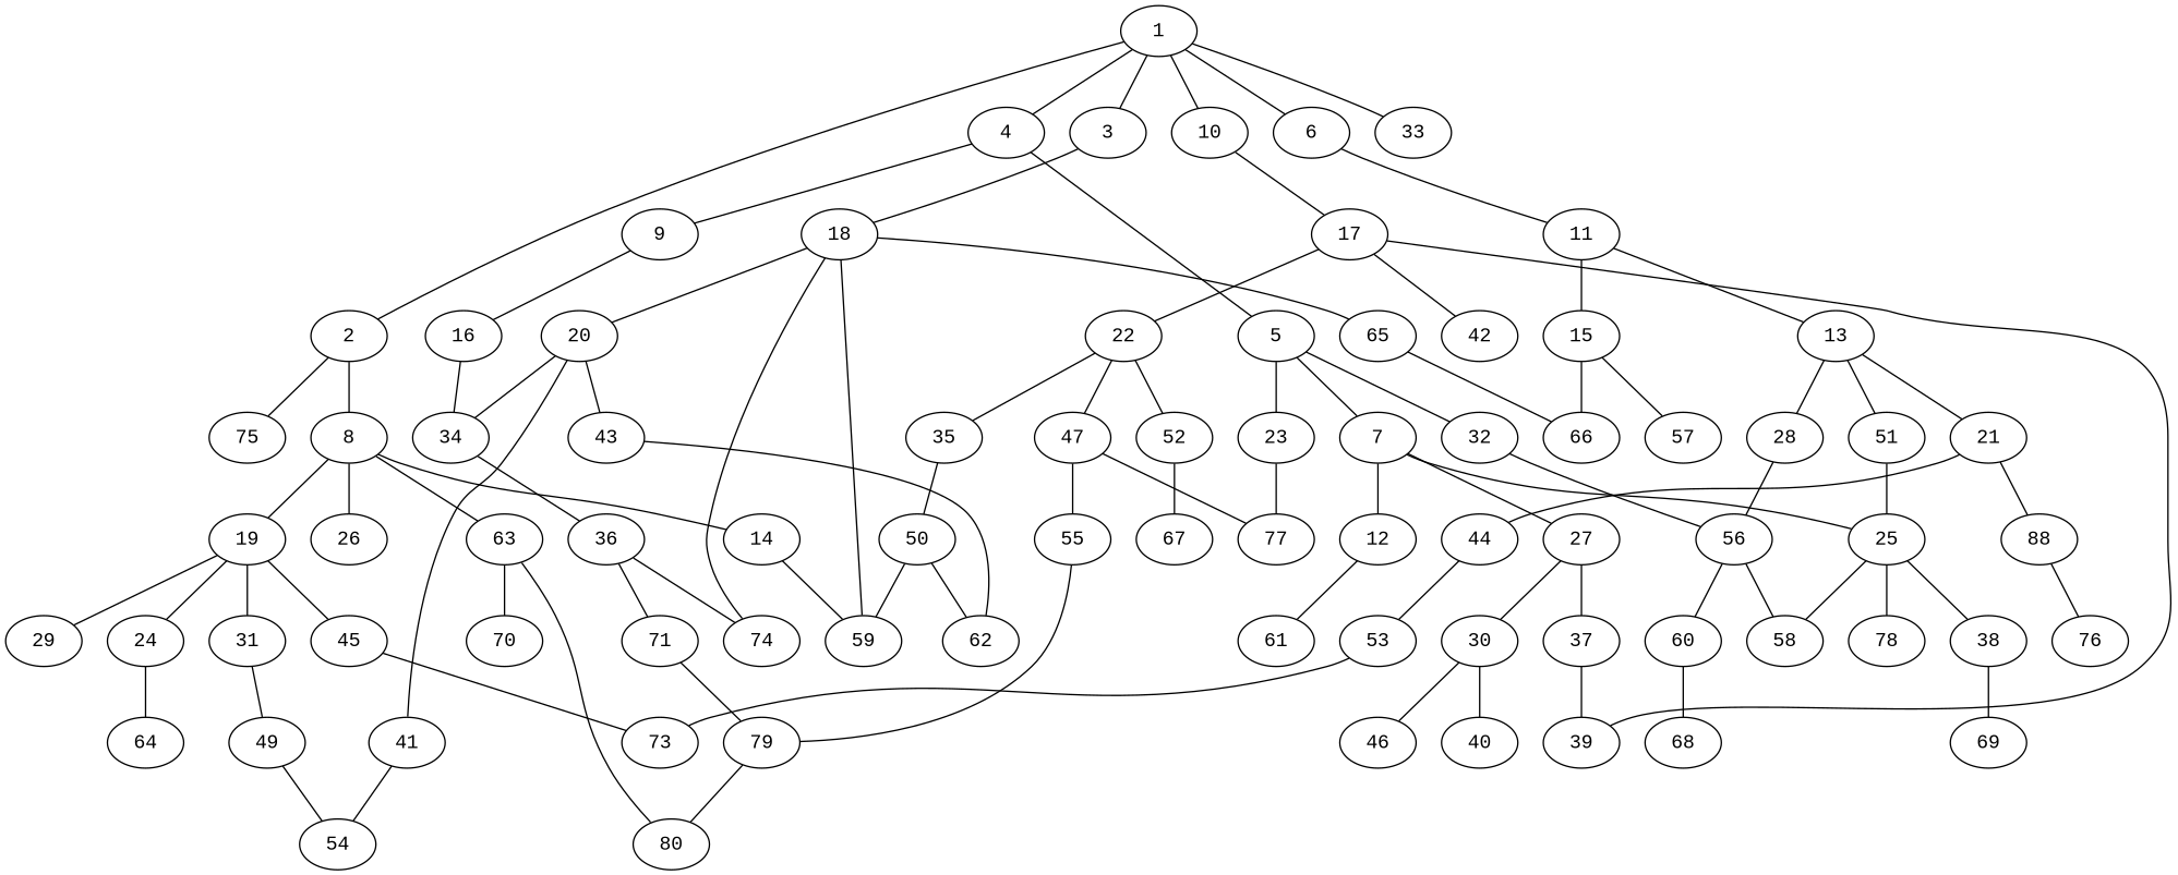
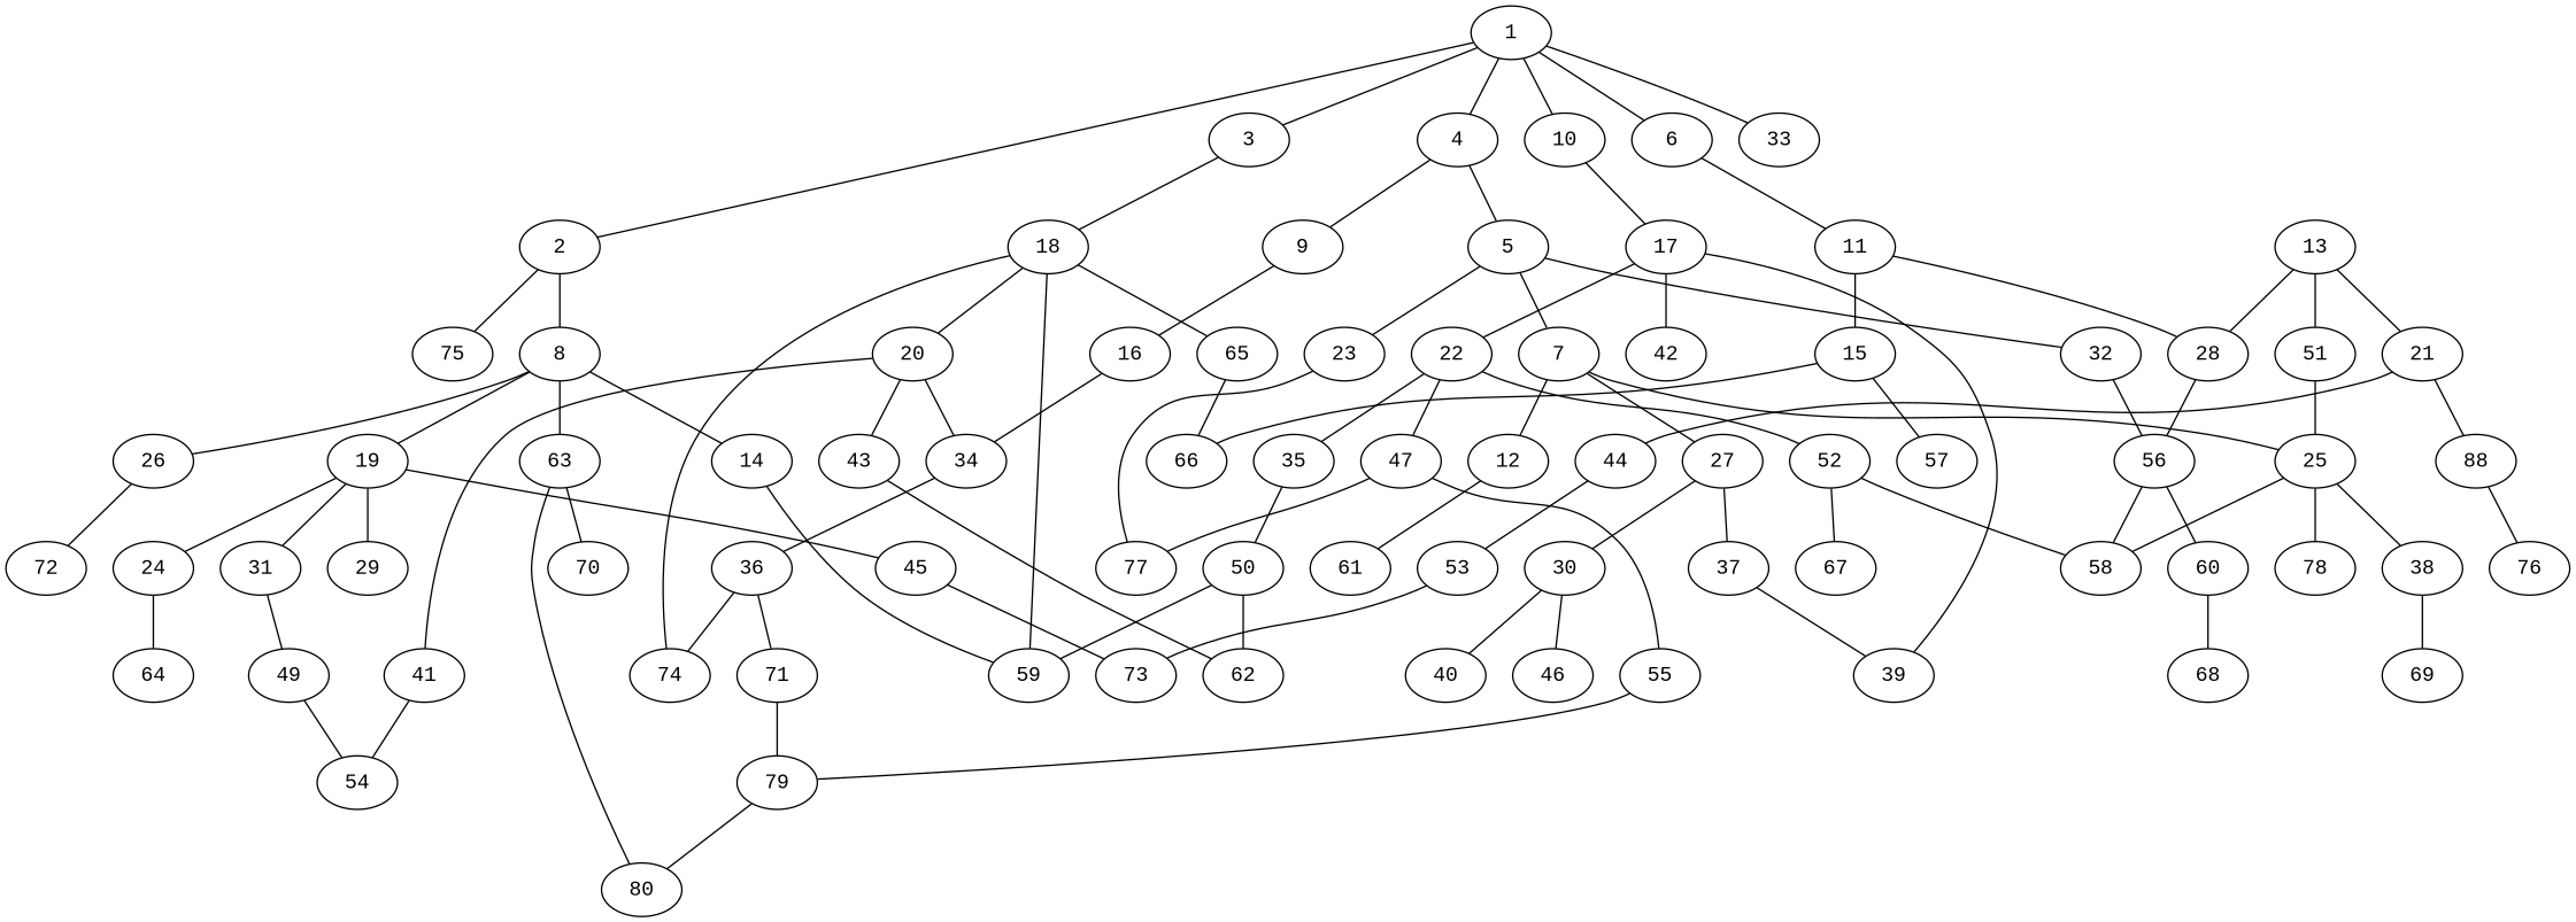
  graph {
    fontname="Liberation Mono"
    node [fontname="Liberation Mono"]
    edge [fontname="Liberation Mono"]
    1
    2
    3
    4
    6
    10
    33
    8
    75
    18
    5
    9
    11
    17
    14
    19
    26
    63
    59
    20
    65
    74
    7
    23
    32
    16
    13
    15
    22
    39
    42
    24
    29
    31
    45
+   72
    70
    80
    34
    41
    43
    66
    12
    25
    27
    77
    56
    61
    38
    58
    78
    30
    37
    60
    21
    28
    51
    57
    69
    40
    46
    64
    49
    73
    36
    35
    47
    52
    44
    n70 [label=88]
    53
    76
    71
    50
    55
    67
    54
    62
    79
    68
    1 -- 2
    1 -- 3
    1 -- 4
    1 -- 6
    1 -- 10
    1 -- 33
    2 -- 8
    2 -- 75
    3 -- 18
    4 -- 5
    4 -- 9
    6 -- 11
    10 -- 17
    8 -- 14
    8 -- 19
    8 -- 26
    8 -- 63
    18 -- 59
    18 -- 20
    18 -- 65
    18 -- 74
    5 -- 7
    5 -- 23
    5 -- 32
    9 -- 16
-   11 -- 13
+   11 -- 28
    11 -- 15
    17 -- 22
    17 -- 39
    17 -- 42
    14 -- 59
    19 -- 24
    19 -- 29
    19 -- 31
    19 -- 45
+   26 -- 72
    63 -- 70
    63 -- 80
    20 -- 34
    20 -- 41
    20 -- 43
    65 -- 66
    7 -- 12
    7 -- 25
    7 -- 27
    23 -- 77
    32 -- 56
    16 -- 34
    13 -- 21
    13 -- 28
    13 -- 51
    15 -- 66
    15 -- 57
    22 -- 35
    22 -- 47
    22 -- 52
    24 -- 64
    31 -- 49
    45 -- 73
    34 -- 36
    41 -- 54
    43 -- 62
    12 -- 61
    25 -- 38
    25 -- 58
    25 -- 78
    27 -- 30
    27 -- 37
    56 -- 58
    56 -- 60
    38 -- 69
    30 -- 40
    30 -- 46
    37 -- 39
    60 -- 68
    21 -- 44
    21 -- n70
    28 -- 56
    51 -- 25
    49 -- 54
    36 -- 74
    36 -- 71
    35 -- 50
    47 -- 77
    47 -- 55
+   52 -- 58
    52 -- 67
    44 -- 53
    n70 -- 76
    53 -- 73
    71 -- 79
    50 -- 59
    50 -- 62
    55 -- 79
    79 -- 80
  }
